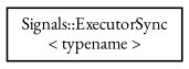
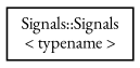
  digraph {
    rankdir=LR
    fontname="EB Garamond"
-   n1 [color=black fillcolor=white fontname="EB Garamond" fontsize=10 height=0.2 label="Signals::ExecutorSync\l\< typename \>" shape=record style=filled width=0.4]
+   n1 [color=black fillcolor=white fontname="EB Garamond" fontsize=10 height=0.2 label="Signals::Signals\l\< typename \>" shape=record style=filled width=0.4]
  }
